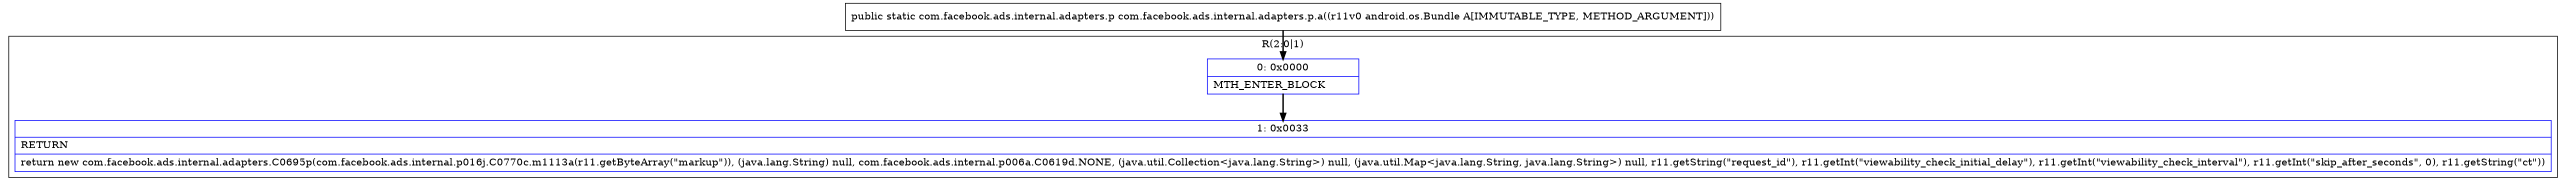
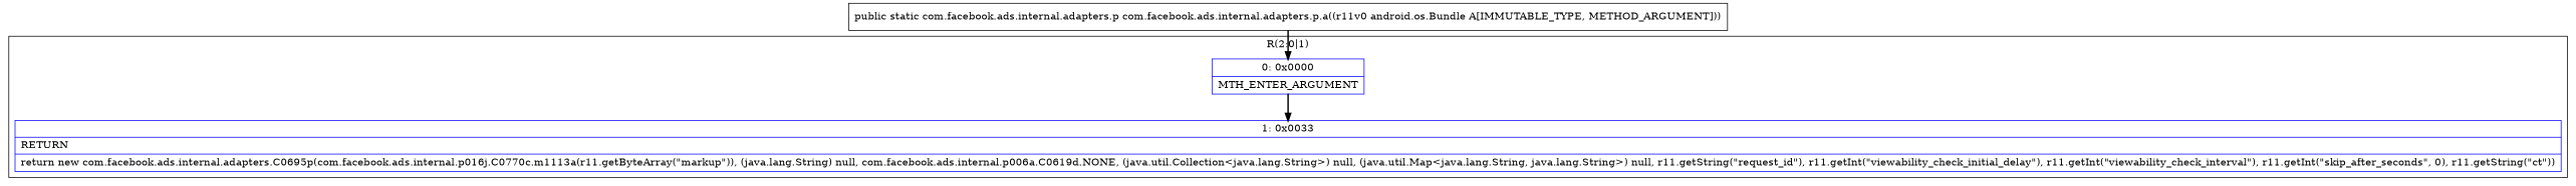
  digraph {
    node [color=blue shape=record]
    edge [style=bold]
-   n1 [label="{0\:\ 0x0000|MTH_ENTER_BLOCK\l}"]
+   n1 [label="{0\:\ 0x0000|MTH_ENTER_ARGUMENT\l}"]
    n2 [label="{1\:\ 0x0033|RETURN\l|return new com.facebook.ads.internal.adapters.C0695p(com.facebook.ads.internal.p016j.C0770c.m1113a(r11.getByteArray(\"markup\")), (java.lang.String) null, com.facebook.ads.internal.p006a.C0619d.NONE, (java.util.Collection\<java.lang.String\>) null, (java.util.Map\<java.lang.String, java.lang.String\>) null, r11.getString(\"request_id\"), r11.getInt(\"viewability_check_initial_delay\"), r11.getInt(\"viewability_check_interval\"), r11.getInt(\"skip_after_seconds\", 0), r11.getString(\"ct\"))\l}"]
    n3 [label="{public static com.facebook.ads.internal.adapters.p com.facebook.ads.internal.adapters.p.a((r11v0 android.os.Bundle A[IMMUTABLE_TYPE, METHOD_ARGUMENT])) }" color=""]
    subgraph cluster_1 {
      label="R(2:0|1)"
      n1
      n2
    }
    n1 -> n2
    n3 -> n1
  }
